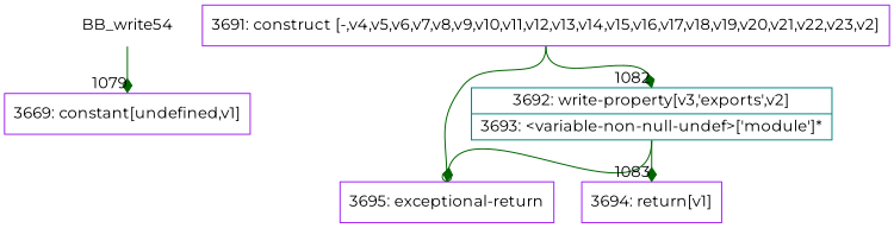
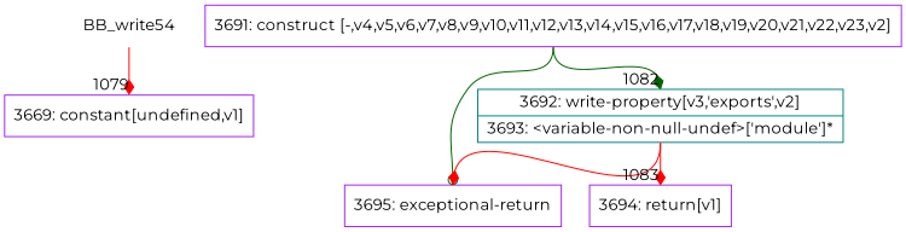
  digraph {
    fontname=Montserrat
    rankdir=TD
    node [color=purple fontname=Montserrat shape=record]
    edge [arrowhead=diamond color=darkgreen fontname=Montserrat headport=n tailport=s]
    n1 [label=BB_write54 shape=none]
    n2 [label="{3669: constant[undefined,v1]}"]
    n3 [label="{3691: construct [-,v4,v5,v6,v7,v8,v9,v10,v11,v12,v13,v14,v15,v16,v17,v18,v19,v20,v21,v22,v23,v2]}"]
    n4 [label="{3695: exceptional-return}"]
    n5 [color=teal label="{3692: write-property[v3,'exports',v2]|3693: \<variable-non-null-undef\>['module']*}"]
    n6 [label="{3694: return[v1]}"]
-   n1 -> n2 [headlabel="    1079"]
+   n1 -> n2 [color=red headlabel="    1079"]
    n3 -> n4 [arrowhead=odot]
    n3 -> n5 [headlabel="      1082"]
-   n5 -> n4
-   n5 -> n6 [headlabel="      1083"]
+   n5 -> n4 [color=red]
+   n5 -> n6 [color=red headlabel="      1083"]
  }
